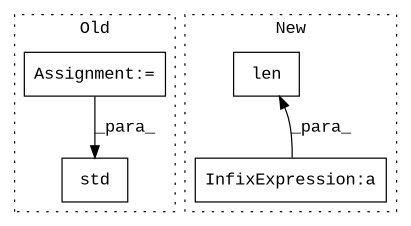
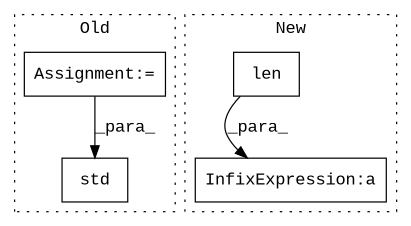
  digraph {
    fontname="Liberation Mono"
    node [a=32 fontname="Liberation Mono" l="4,1" shape=box]
    edge [fontname="Liberation Mono"]
    n1 [label=std s="4035,4040"]
    n2 [a=7 l=2 label="Assignment:=" s=4030]
    n3 [label=len s="4568,4577"]
    n4 [a=27 l=3 label="InfixExpression:a" s=4578]
    subgraph cluster_1 {
      label=Old
      style=dotted
      n1
      n2
    }
    subgraph cluster_2 {
      label=New
      style=dotted
      n3
      n4
    }
    n2 -> n1 [label=_para_]
-   n4 -> n3 [label=_para_]
+   n3 -> n4 [label=_para_]
  }
